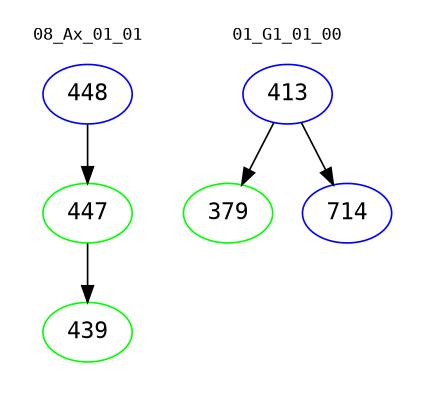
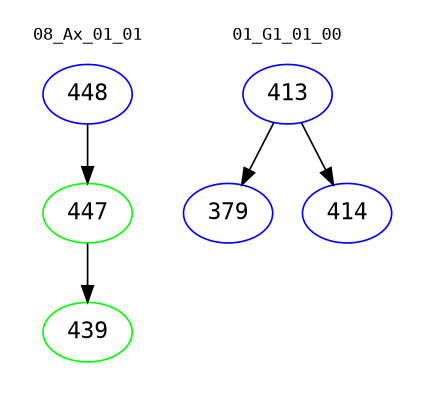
  digraph {
    fontname="DejaVu Sans Mono"
    node [color=green fontname="DejaVu Sans Mono"]
    edge [color=black fontname="DejaVu Sans Mono"]
    n1 [label=447]
    n2 [label=439]
    n3 [color=blue label=448]
    n4 [color=blue label=413]
-   n5 [label=379]
-   n6 [color=blue label=714]
+   n5 [color=blue label=379]
+   n6 [color=blue label=414]
    subgraph cluster_1 {
      color=white
      fontsize=10
      label="08_Ax_01_01"
      n1
      n2
      n3
    }
    subgraph cluster_2 {
      color=white
      fontsize=10
      label="01_G1_01_00"
      n4
      n5
      n6
    }
    n1 -> n2
    n3 -> n1
    n4 -> n5
    n4 -> n6
  }
